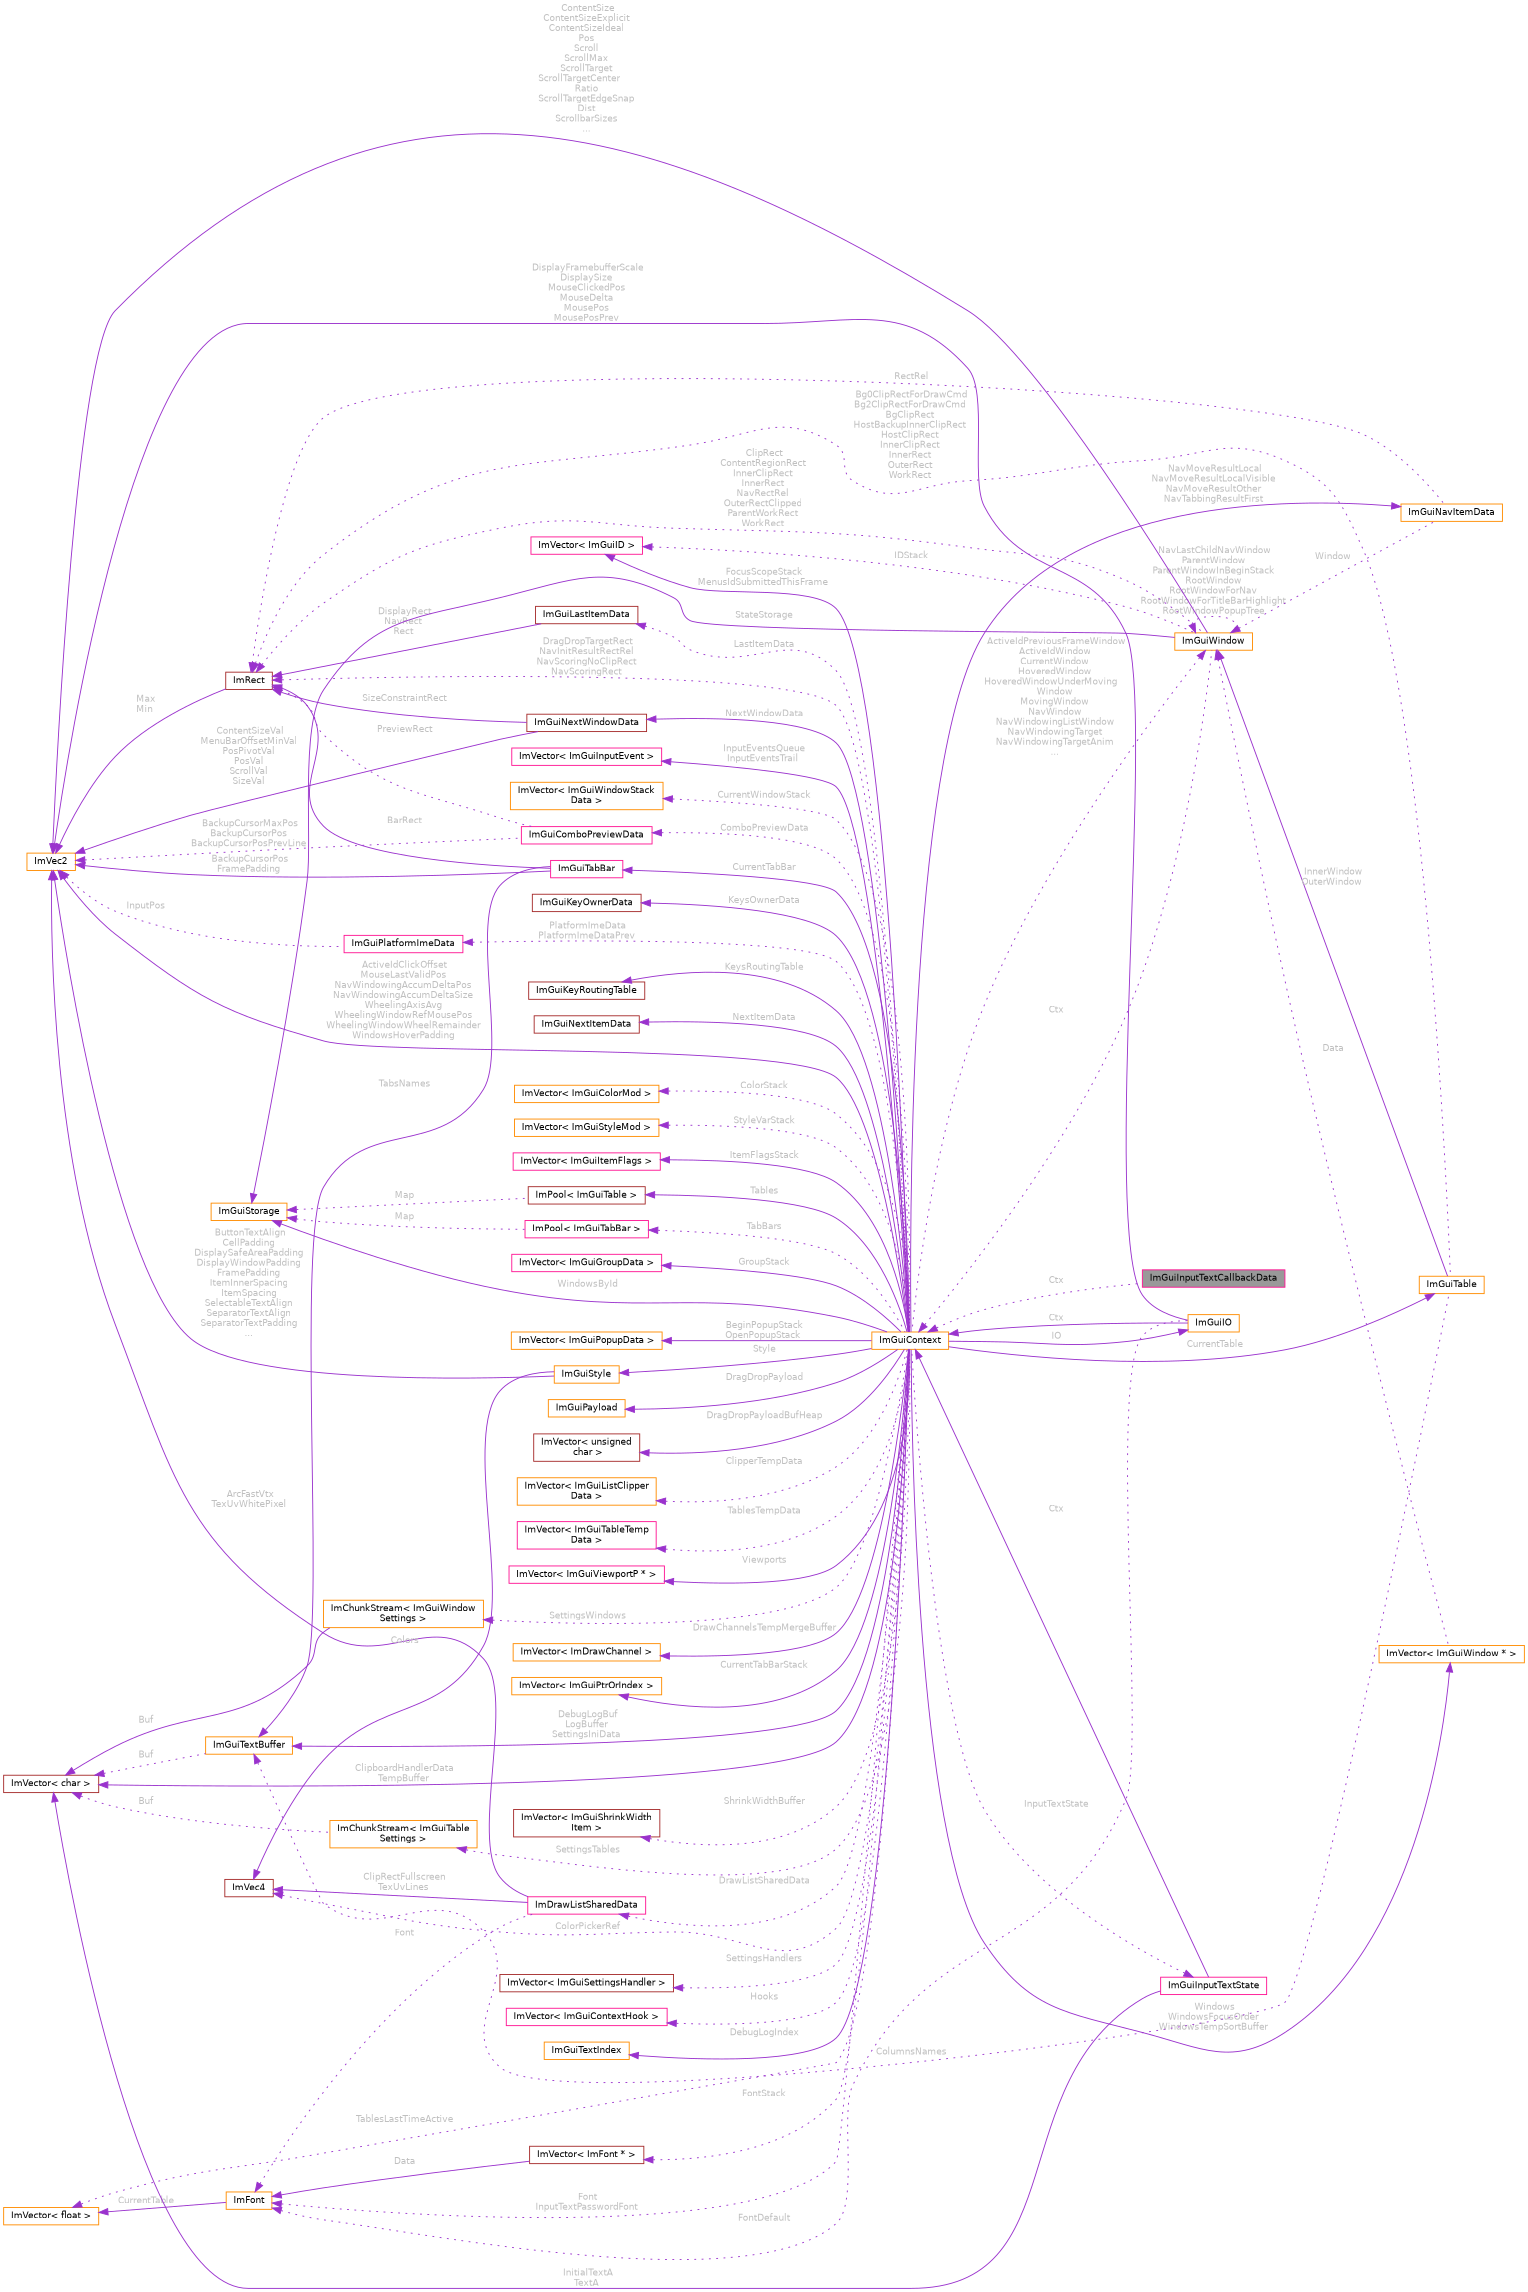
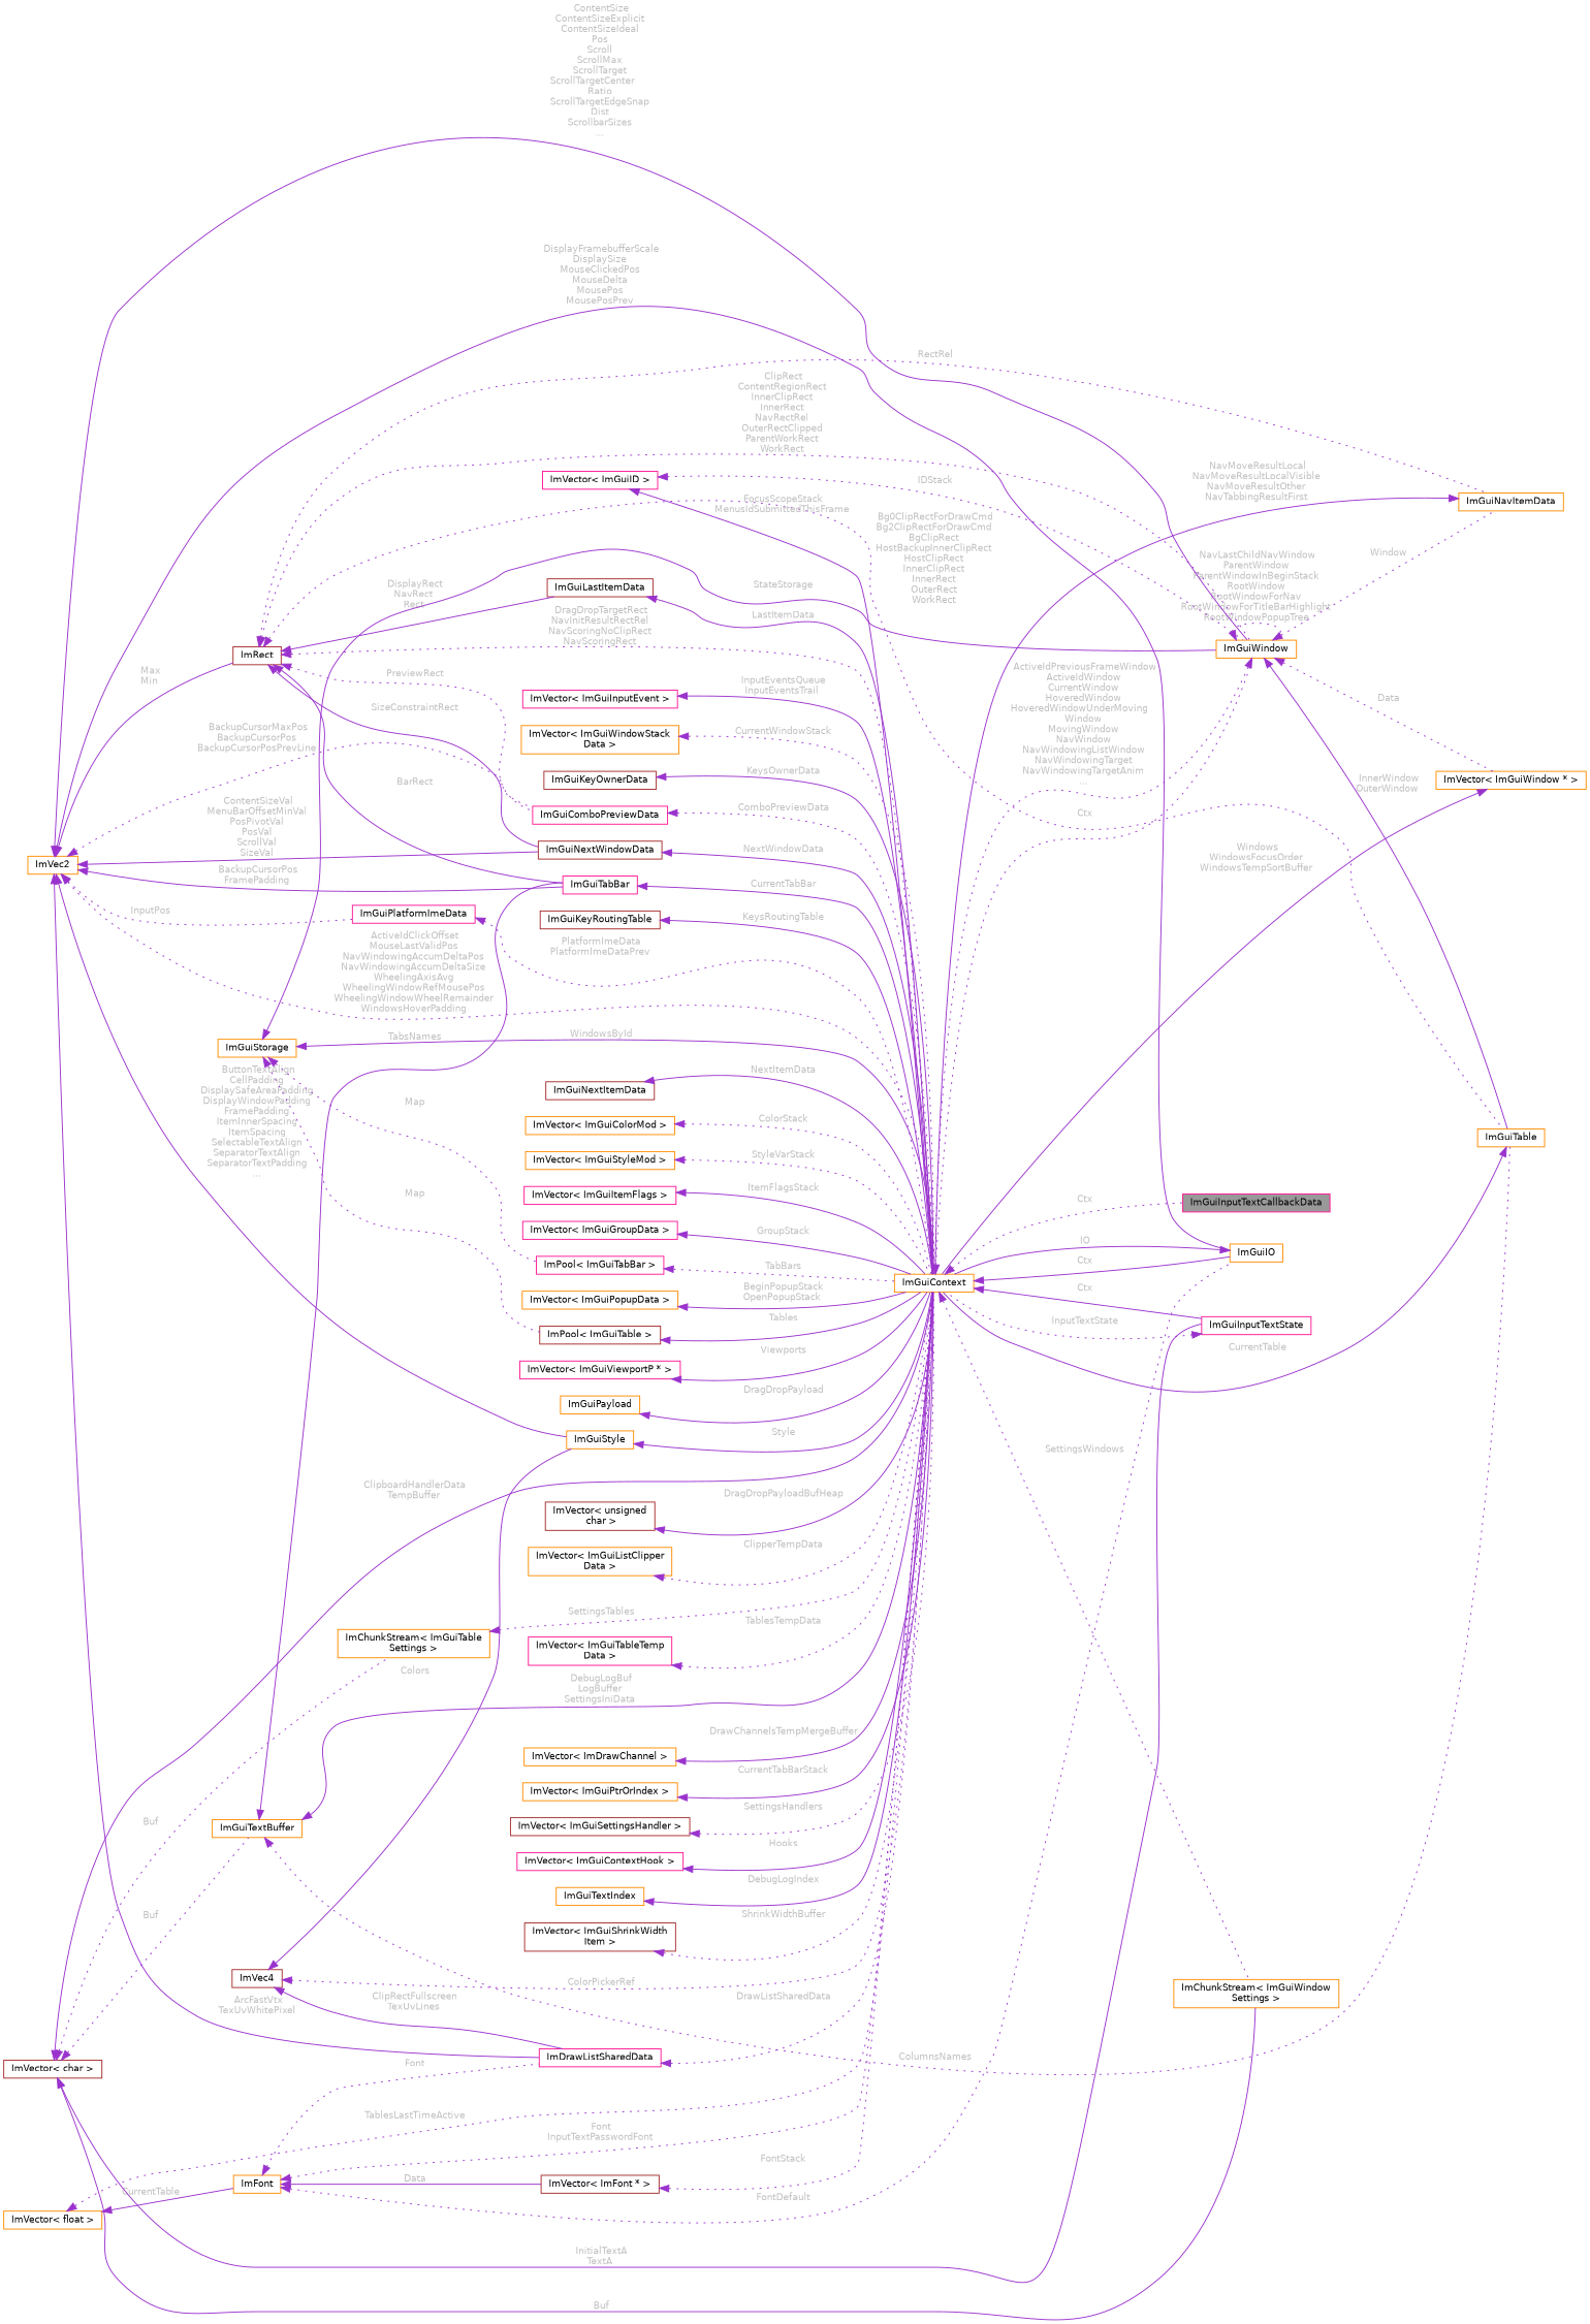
  digraph {
    rankdir=LR
    node [color=darkorange fillcolor=white fontname=Helvetica fontsize=10 shape=box style=filled]
    edge [color=darkorchid3 dir=back fontcolor=grey fontname=Helvetica fontsize=10 labelfontname=Helvetica labelfontsize=10 style=solid]
    n1 [color=deeppink fillcolor=grey60 fontcolor=black height=0.2 label=ImGuiInputTextCallbackData width=0.4]
    n2 [height=0.2 label=ImGuiContext width=0.4]
    n3 [height=0.2 label=ImGuiIO width=0.4]
    n4 [height=0.2 label=ImGuiWindow width=0.4]
    n5 [color=deeppink height=0.2 label=ImGuiInputTextState width=0.4]
    n6 [height=0.2 label="ImVector\< ImGuiWindow * \>" width=0.4]
    n7 [height=0.2 label=ImGuiNavItemData width=0.4]
    n8 [height=0.2 label=ImGuiTable width=0.4]
    n9 [height=0.2 label=ImVec2 width=0.4]
    n10 [height=0.2 label=ImGuiStyle width=0.4]
    n11 [color=deeppink height=0.2 label=ImDrawListSharedData width=0.4]
    n12 [color=brown height=0.2 label=ImRect width=0.4]
    n13 [color=brown height=0.2 label=ImGuiNextWindowData width=0.4]
    n14 [color=deeppink height=0.2 label=ImGuiTabBar width=0.4]
    n15 [color=deeppink height=0.2 label=ImGuiComboPreviewData width=0.4]
    n16 [color=deeppink height=0.2 label=ImGuiPlatformImeData width=0.4]
    n17 [color=brown height=0.2 label=ImGuiLastItemData width=0.4]
    n18 [height=0.2 label=ImFont width=0.4]
    n19 [color=brown height=0.2 label="ImVector\< ImFont * \>" width=0.4]
    n20 [height=0.2 label="ImVector\< float \>" width=0.4]
    n21 [color=deeppink height=0.2 label="ImVector\< ImGuiInputEvent \>" width=0.4]
    n22 [color=brown height=0.2 label=ImVec4 width=0.4]
    n23 [color=deeppink height=0.2 label="ImVector\< ImGuiID \>" width=0.4]
    n24 [height=0.2 label=ImGuiStorage width=0.4]
    n25 [color=brown height=0.2 label="ImPool\< ImGuiTable \>" width=0.4]
    n26 [color=deeppink height=0.2 label="ImPool\< ImGuiTabBar \>" width=0.4]
    n27 [height=0.2 label="ImVector\< ImGuiWindowStack\lData \>" width=0.4]
    n28 [color=brown height=0.2 label=ImGuiKeyOwnerData width=0.4]
    n29 [color=brown height=0.2 label=ImGuiKeyRoutingTable width=0.4]
    n30 [color=brown height=0.2 label=ImGuiNextItemData width=0.4]
    n31 [height=0.2 label="ImVector\< ImGuiColorMod \>" width=0.4]
    n32 [height=0.2 label="ImVector\< ImGuiStyleMod \>" width=0.4]
    n33 [color=deeppink height=0.2 label="ImVector\< ImGuiItemFlags \>" width=0.4]
    n34 [color=deeppink height=0.2 label="ImVector\< ImGuiGroupData \>" width=0.4]
    n35 [height=0.2 label="ImVector\< ImGuiPopupData \>" width=0.4]
    n36 [color=deeppink height=0.2 label="ImVector\< ImGuiViewportP * \>" width=0.4]
    n37 [height=0.2 label=ImGuiPayload width=0.4]
    n38 [color=brown height=0.2 label="ImVector\< unsigned\l char \>" width=0.4]
    n39 [height=0.2 label="ImVector\< ImGuiListClipper\lData \>" width=0.4]
    n40 [height=0.2 label=ImGuiTextBuffer width=0.4]
    n41 [color=brown height=0.2 label="ImVector\< char \>" width=0.4]
    n42 [height=0.2 label="ImChunkStream\< ImGuiWindow\lSettings \>" width=0.4]
    n43 [height=0.2 label="ImChunkStream\< ImGuiTable\lSettings \>" width=0.4]
    n44 [color=deeppink height=0.2 label="ImVector\< ImGuiTableTemp\lData \>" width=0.4]
    n45 [height=0.2 label="ImVector\< ImDrawChannel \>" width=0.4]
    n46 [height=0.2 label="ImVector\< ImGuiPtrOrIndex \>" width=0.4]
    n47 [color=brown height=0.2 label="ImVector\< ImGuiShrinkWidth\lItem \>" width=0.4]
    n48 [color=brown height=0.2 label="ImVector\< ImGuiSettingsHandler \>" width=0.4]
    n49 [color=deeppink height=0.2 label="ImVector\< ImGuiContextHook \>" width=0.4]
    n50 [height=0.2 label=ImGuiTextIndex width=0.4]
    n2 -> n1 [label=" Ctx" style=dotted]
    n2 -> n3 [label=" Ctx"]
    n2 -> n4 [label=" Ctx" style=dotted]
    n2 -> n5 [label=" Ctx"]
    n3 -> n2 [label=" IO"]
    n4 -> n2 [label=" ActiveIdPreviousFrameWindow\nActiveIdWindow\nCurrentWindow\nHoveredWindow\nHoveredWindowUnderMoving\lWindow\nMovingWindow\nNavWindow\nNavWindowingListWindow\nNavWindowingTarget\nNavWindowingTargetAnim\n..." style=dotted]
    n4 -> n4 [label=" NavLastChildNavWindow\nParentWindow\nParentWindowInBeginStack\nRootWindow\nRootWindowForNav\nRootWindowForTitleBarHighlight\nRootWindowPopupTree" style=dotted]
    n4 -> n6 [label=" Data" style=dotted]
    n4 -> n7 [label=" Window" style=dotted]
    n4 -> n8 [label=" InnerWindow\nOuterWindow"]
    n5 -> n2 [label=" InputTextState" style=dotted]
    n6 -> n2 [label=" Windows\nWindowsFocusOrder\nWindowsTempSortBuffer"]
    n7 -> n2 [label=" NavMoveResultLocal\nNavMoveResultLocalVisible\nNavMoveResultOther\nNavTabbingResultFirst"]
    n8 -> n2 [label=" CurrentTable"]
-   n9 -> n2 [label=" ActiveIdClickOffset\nMouseLastValidPos\nNavWindowingAccumDeltaPos\nNavWindowingAccumDeltaSize\nWheelingAxisAvg\nWheelingWindowRefMousePos\nWheelingWindowWheelRemainder\nWindowsHoverPadding"]
+   n9 -> n2 [label=" ActiveIdClickOffset\nMouseLastValidPos\nNavWindowingAccumDeltaPos\nNavWindowingAccumDeltaSize\nWheelingAxisAvg\nWheelingWindowRefMousePos\nWheelingWindowWheelRemainder\nWindowsHoverPadding" style=dotted]
    n9 -> n3 [label=" DisplayFramebufferScale\nDisplaySize\nMouseClickedPos\nMouseDelta\nMousePos\nMousePosPrev"]
    n9 -> n4 [label=" ContentSize\nContentSizeExplicit\nContentSizeIdeal\nPos\nScroll\nScrollMax\nScrollTarget\nScrollTargetCenter\lRatio\nScrollTargetEdgeSnap\lDist\nScrollbarSizes\n..."]
    n9 -> n10 [label=" ButtonTextAlign\nCellPadding\nDisplaySafeAreaPadding\nDisplayWindowPadding\nFramePadding\nItemInnerSpacing\nItemSpacing\nSelectableTextAlign\nSeparatorTextAlign\nSeparatorTextPadding\n..."]
    n9 -> n11 [label=" ArcFastVtx\nTexUvWhitePixel"]
    n9 -> n12 [label=" Max\nMin"]
    n9 -> n13 [label=" ContentSizeVal\nMenuBarOffsetMinVal\nPosPivotVal\nPosVal\nScrollVal\nSizeVal"]
    n9 -> n14 [label=" BackupCursorPos\nFramePadding"]
    n9 -> n15 [label=" BackupCursorMaxPos\nBackupCursorPos\nBackupCursorPosPrevLine" style=dotted]
    n9 -> n16 [label=" InputPos" style=dotted]
    n10 -> n2 [label=" Style"]
    n11 -> n2 [label=" DrawListSharedData" style=dotted]
    n12 -> n2 [label=" DragDropTargetRect\nNavInitResultRectRel\nNavScoringNoClipRect\nNavScoringRect" style=dotted]
    n12 -> n4 [label=" ClipRect\nContentRegionRect\nInnerClipRect\nInnerRect\nNavRectRel\nOuterRectClipped\nParentWorkRect\nWorkRect" style=dotted]
    n12 -> n7 [label=" RectRel" style=dotted]
    n12 -> n8 [label=" Bg0ClipRectForDrawCmd\nBg2ClipRectForDrawCmd\nBgClipRect\nHostBackupInnerClipRect\nHostClipRect\nInnerClipRect\nInnerRect\nOuterRect\nWorkRect" style=dotted]
    n12 -> n13 [label=" SizeConstraintRect"]
    n12 -> n14 [label=" BarRect"]
    n12 -> n15 [label=" PreviewRect" style=dotted]
    n12 -> n17 [label=" DisplayRect\nNavRect\nRect"]
    n13 -> n2 [label=" NextWindowData"]
    n14 -> n2 [label=" CurrentTabBar"]
    n15 -> n2 [label=" ComboPreviewData" style=dotted]
    n16 -> n2 [label=" PlatformImeData\nPlatformImeDataPrev" style=dotted]
-   n17 -> n2 [label=" LastItemData" style=dotted]
+   n17 -> n2 [label=" LastItemData"]
    n18 -> n2 [label=" Font\nInputTextPasswordFont" style=dotted]
    n18 -> n3 [label=" FontDefault" style=dotted]
    n18 -> n11 [label=" Font" style=dotted]
    n18 -> n19 [label=" Data"]
    n19 -> n2 [label=" FontStack" style=dotted]
    n20 -> n2 [label=" TablesLastTimeActive" style=dotted]
    n20 -> n18 [label=" CurrentTable"]
    n21 -> n2 [label=" InputEventsQueue\nInputEventsTrail"]
    n22 -> n2 [label=" ColorPickerRef" style=dotted]
    n22 -> n10 [label=" Colors"]
    n22 -> n11 [label=" ClipRectFullscreen\nTexUvLines"]
    n23 -> n2 [label=" FocusScopeStack\nMenusIdSubmittedThisFrame"]
    n23 -> n4 [label=" IDStack" style=dotted]
    n24 -> n2 [label=" WindowsById"]
    n24 -> n4 [label=" StateStorage"]
    n24 -> n25 [label=" Map" style=dotted]
    n24 -> n26 [label=" Map" style=dotted]
    n25 -> n2 [label=" Tables"]
    n26 -> n2 [label=" TabBars" style=dotted]
    n27 -> n2 [label=" CurrentWindowStack" style=dotted]
    n28 -> n2 [label=" KeysOwnerData"]
    n29 -> n2 [label=" KeysRoutingTable"]
    n30 -> n2 [label=" NextItemData"]
    n31 -> n2 [label=" ColorStack" style=dotted]
    n32 -> n2 [label=" StyleVarStack" style=dotted]
    n33 -> n2 [label=" ItemFlagsStack"]
    n34 -> n2 [label=" GroupStack"]
    n35 -> n2 [label=" BeginPopupStack\nOpenPopupStack"]
    n36 -> n2 [label=" Viewports"]
    n37 -> n2 [label=" DragDropPayload"]
    n38 -> n2 [label=" DragDropPayloadBufHeap"]
    n39 -> n2 [label=" ClipperTempData" style=dotted]
    n40 -> n2 [label=" DebugLogBuf\nLogBuffer\nSettingsIniData"]
    n40 -> n8 [label=" ColumnsNames" style=dotted]
    n40 -> n14 [label=" TabsNames"]
    n41 -> n2 [label=" ClipboardHandlerData\nTempBuffer"]
    n41 -> n5 [label=" InitialTextA\nTextA"]
    n41 -> n40 [label=" Buf" style=dotted]
    n41 -> n42 [label=" Buf"]
    n41 -> n43 [label=" Buf" style=dotted]
-   n42 -> n2 [label=" SettingsWindows" style=dotted]
+   n2 -> n42 [label=" SettingsWindows" style=dotted]
    n43 -> n2 [label=" SettingsTables" style=dotted]
    n44 -> n2 [label=" TablesTempData" style=dotted]
    n45 -> n2 [label=" DrawChannelsTempMergeBuffer"]
    n46 -> n2 [label=" CurrentTabBarStack"]
    n47 -> n2 [label=" ShrinkWidthBuffer" style=dotted]
    n48 -> n2 [label=" SettingsHandlers" style=dotted]
-   n49 -> n2 [label=" Hooks" style=dotted]
+   n49 -> n2 [label=" Hooks"]
    n50 -> n2 [label=" DebugLogIndex"]
  }
